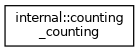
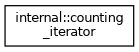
  digraph {
    rankdir=LR
-   n1 [color=black fillcolor=white fontname=Helvetica fontsize=10 height=0.2 label="internal::counting\l_counting" shape=record style=filled width=0.4]
+   n1 [color=black fillcolor=white fontname=Helvetica fontsize=10 height=0.2 label="internal::counting\l_iterator" shape=record style=filled width=0.4]
  }
